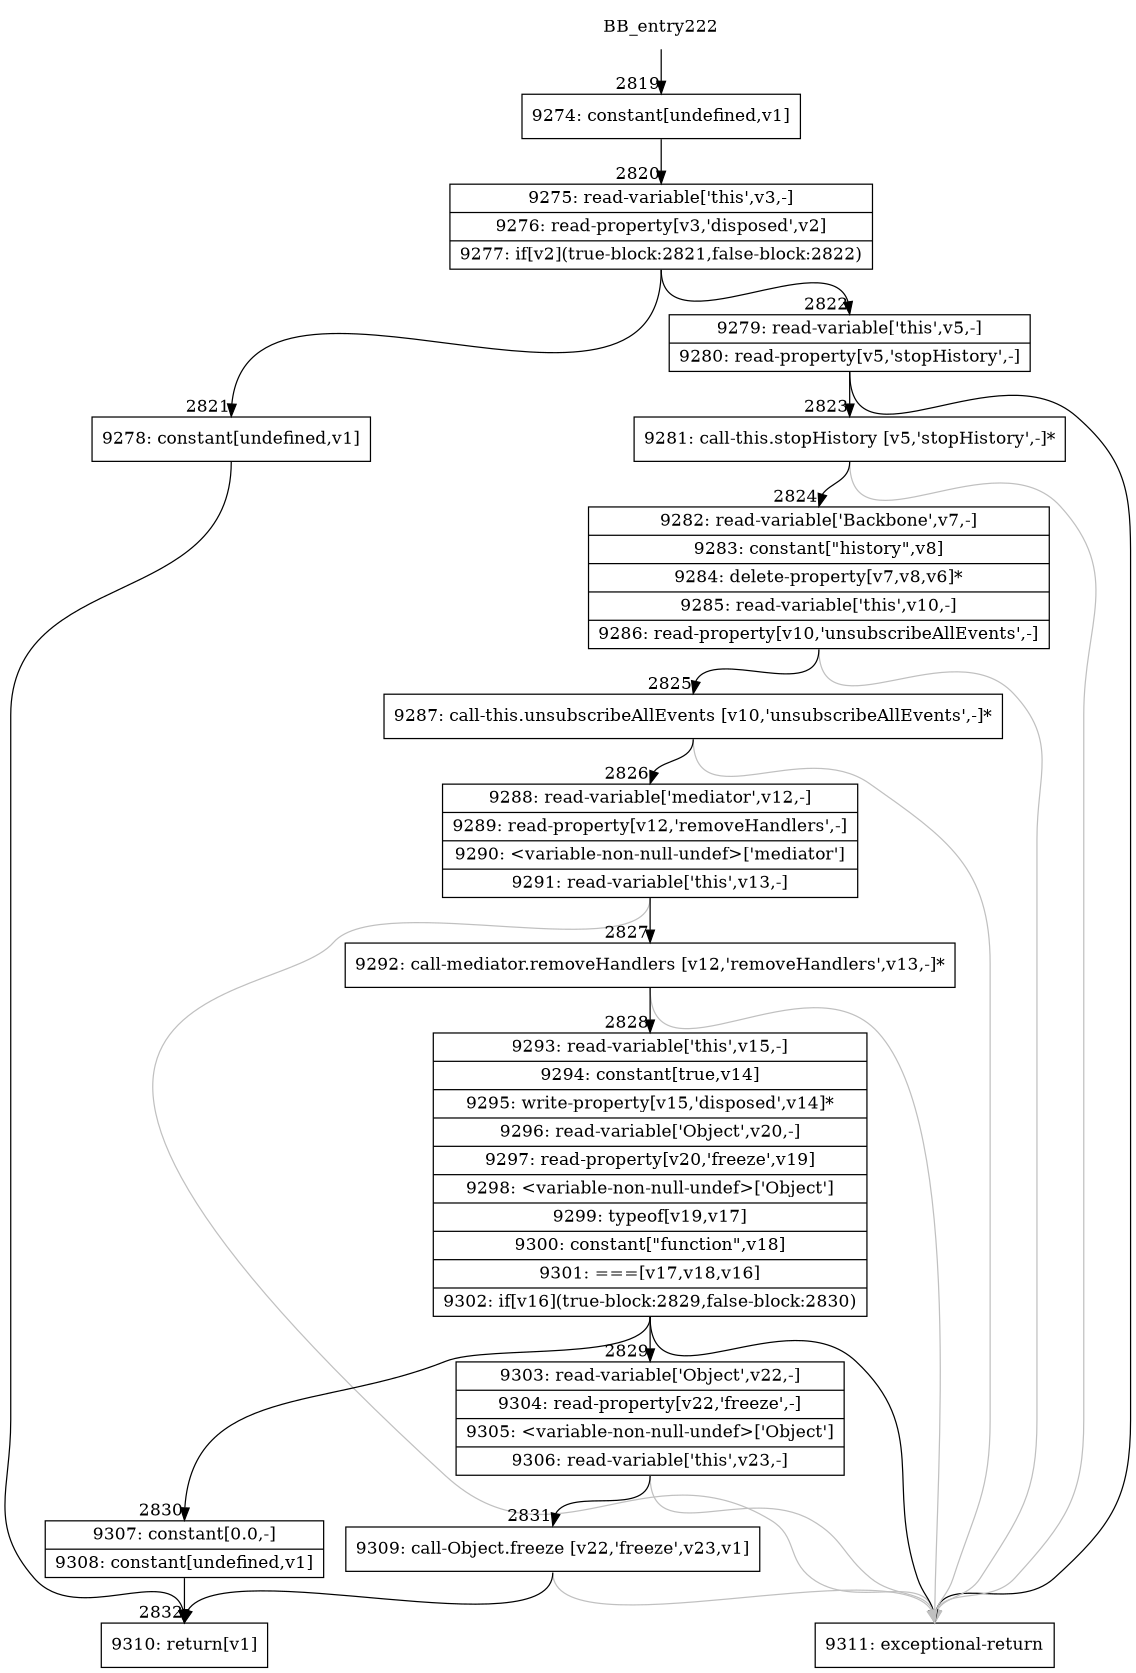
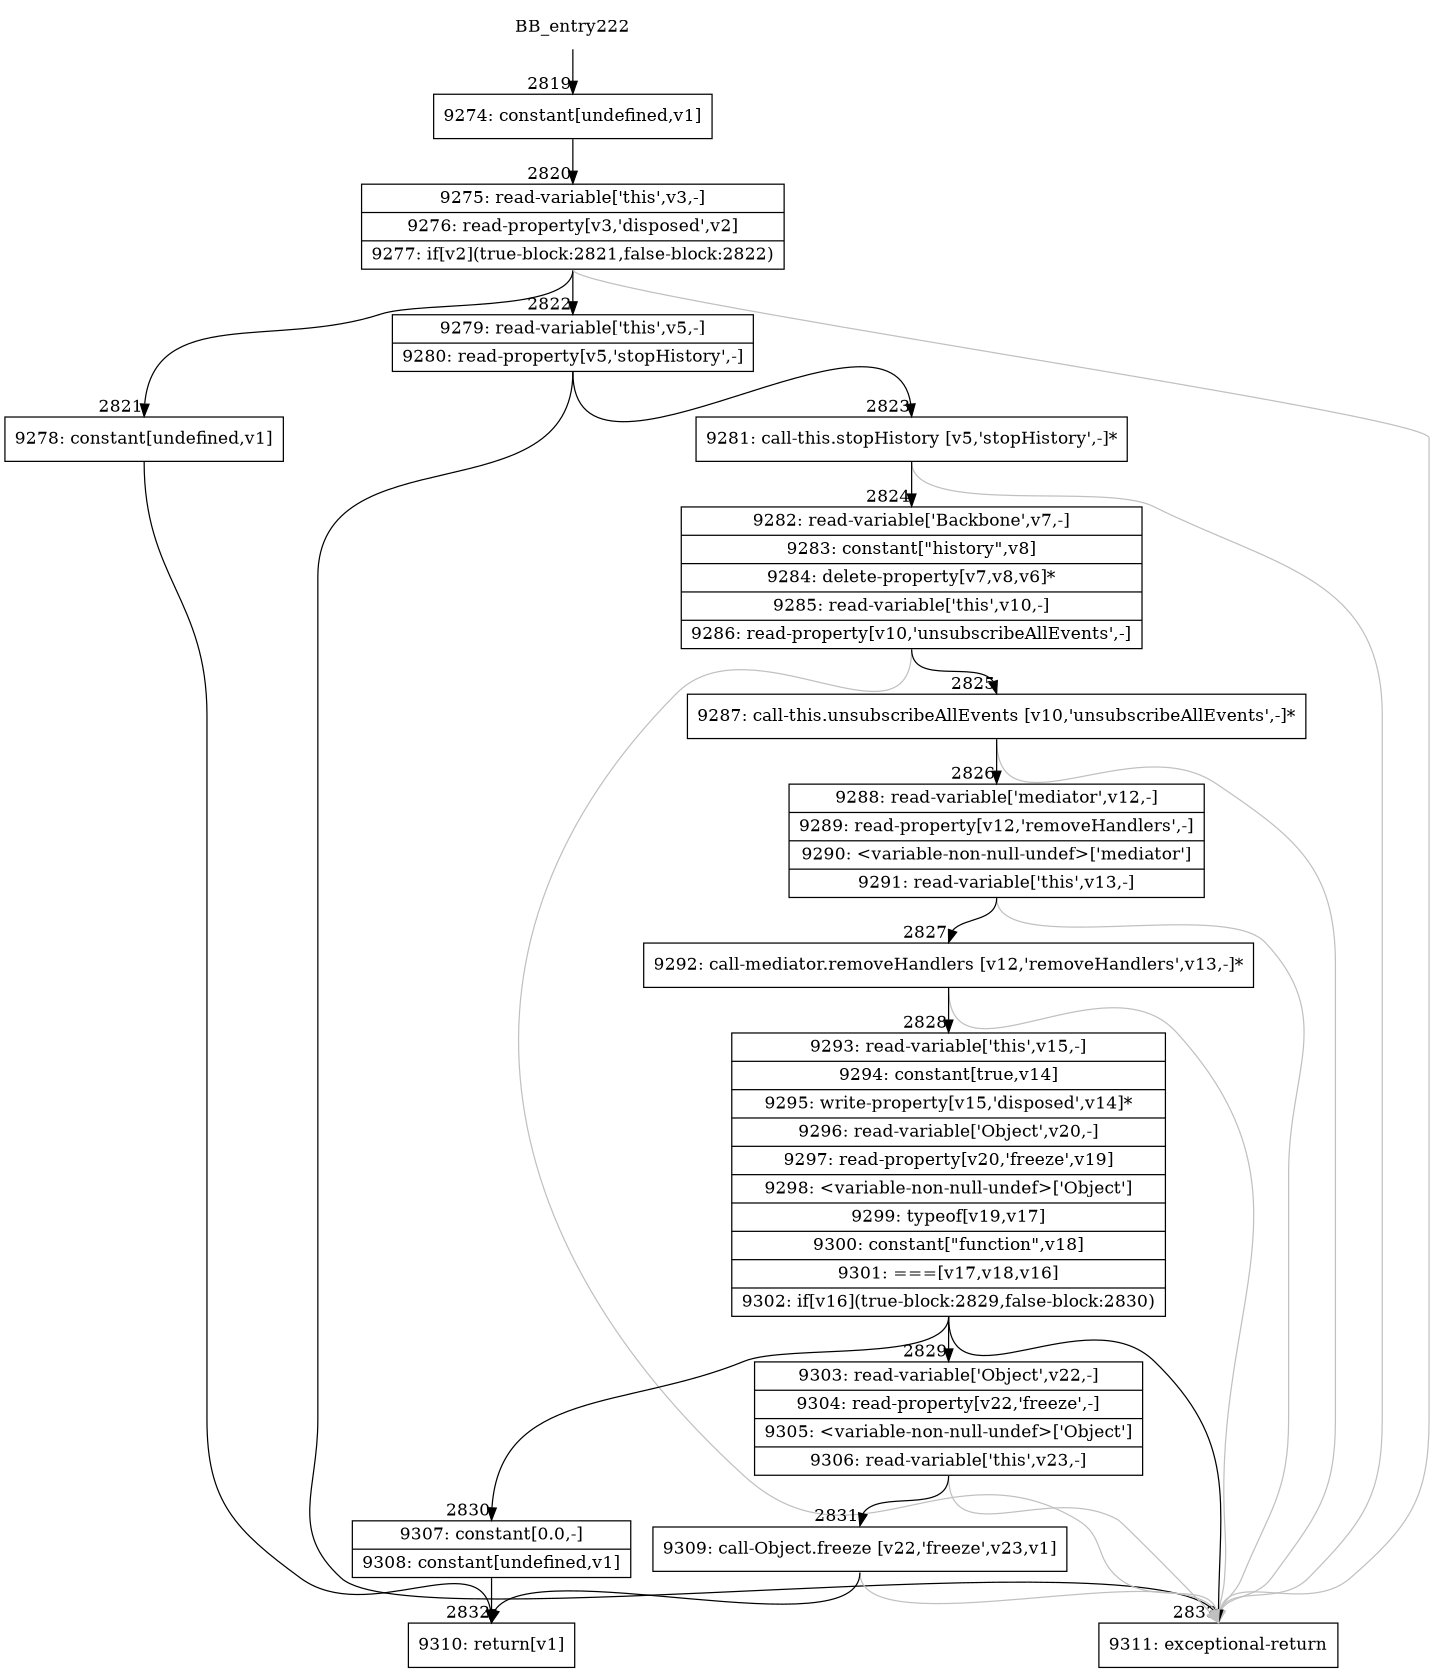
  digraph {
    rankdir=TD
    node [shape=record]
    edge [headport=n tailport=s]
    BB_entry222 [shape=none]
    n2 [label="{9274: constant[undefined,v1]}"]
    n3 [label="{9275: read-variable['this',v3,-]|9276: read-property[v3,'disposed',v2]|9277: if[v2](true-block:2821,false-block:2822)}"]
    n4 [label="{9278: constant[undefined,v1]}"]
    n5 [label="{9279: read-variable['this',v5,-]|9280: read-property[v5,'stopHistory',-]}"]
    n6 [label="{9311: exceptional-return}"]
    n7 [label="{9310: return[v1]}"]
    n8 [label="{9281: call-this.stopHistory [v5,'stopHistory',-]*}"]
    n9 [label="{9282: read-variable['Backbone',v7,-]|9283: constant[\"history\",v8]|9284: delete-property[v7,v8,v6]*|9285: read-variable['this',v10,-]|9286: read-property[v10,'unsubscribeAllEvents',-]}"]
    n10 [label="{9287: call-this.unsubscribeAllEvents [v10,'unsubscribeAllEvents',-]*}"]
    n11 [label="{9288: read-variable['mediator',v12,-]|9289: read-property[v12,'removeHandlers',-]|9290: \<variable-non-null-undef\>['mediator']|9291: read-variable['this',v13,-]}"]
    n12 [label="{9292: call-mediator.removeHandlers [v12,'removeHandlers',v13,-]*}"]
    n13 [label="{9293: read-variable['this',v15,-]|9294: constant[true,v14]|9295: write-property[v15,'disposed',v14]*|9296: read-variable['Object',v20,-]|9297: read-property[v20,'freeze',v19]|9298: \<variable-non-null-undef\>['Object']|9299: typeof[v19,v17]|9300: constant[\"function\",v18]|9301: ===[v17,v18,v16]|9302: if[v16](true-block:2829,false-block:2830)}"]
    n14 [label="{9303: read-variable['Object',v22,-]|9304: read-property[v22,'freeze',-]|9305: \<variable-non-null-undef\>['Object']|9306: read-variable['this',v23,-]}"]
    n15 [label="{9307: constant[0.0,-]|9308: constant[undefined,v1]}"]
    n16 [label="{9309: call-Object.freeze [v22,'freeze',v23,v1]}"]
    BB_entry222 -> n2 [headlabel="    2819"]
    n2 -> n3 [headlabel="      2820"]
    n3 -> n4 [headlabel="      2821"]
    n3 -> n5 [headlabel="      2822"]
+   n3 -> n6 [color=gray headlabel="      2833"]
    n4 -> n7 [headlabel="      2832"]
    n5 -> n6 [color=black]
    n5 -> n8 [headlabel="      2823"]
    n8 -> n6 [color=gray]
    n8 -> n9 [headlabel="      2824"]
    n9 -> n6 [color=gray]
    n9 -> n10 [headlabel="      2825"]
    n10 -> n6 [color=gray]
    n10 -> n11 [headlabel="      2826"]
    n11 -> n6 [color=gray]
    n11 -> n12 [headlabel="      2827"]
    n12 -> n6 [color=gray]
    n12 -> n13 [headlabel="      2828"]
    n13 -> n6 [color=black]
    n13 -> n14 [headlabel="      2829"]
    n13 -> n15 [headlabel="      2830"]
    n14 -> n6 [color=gray]
    n14 -> n16 [headlabel="      2831"]
    n15 -> n7
    n16 -> n6 [color=gray]
    n16 -> n7
  }
